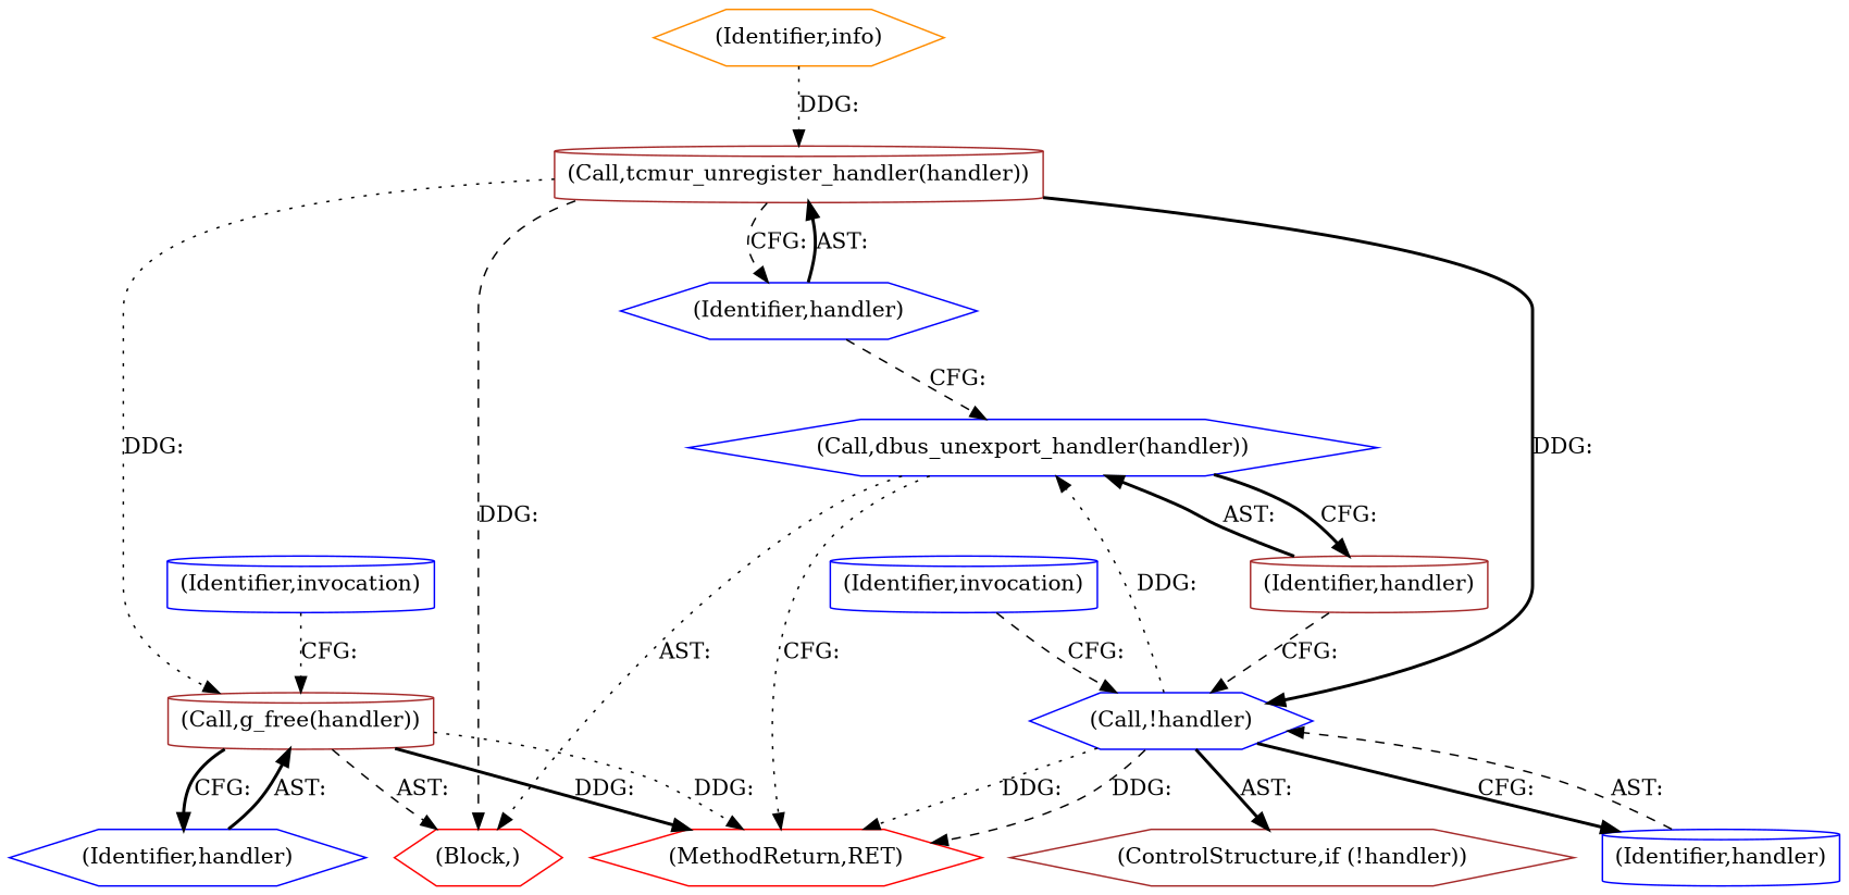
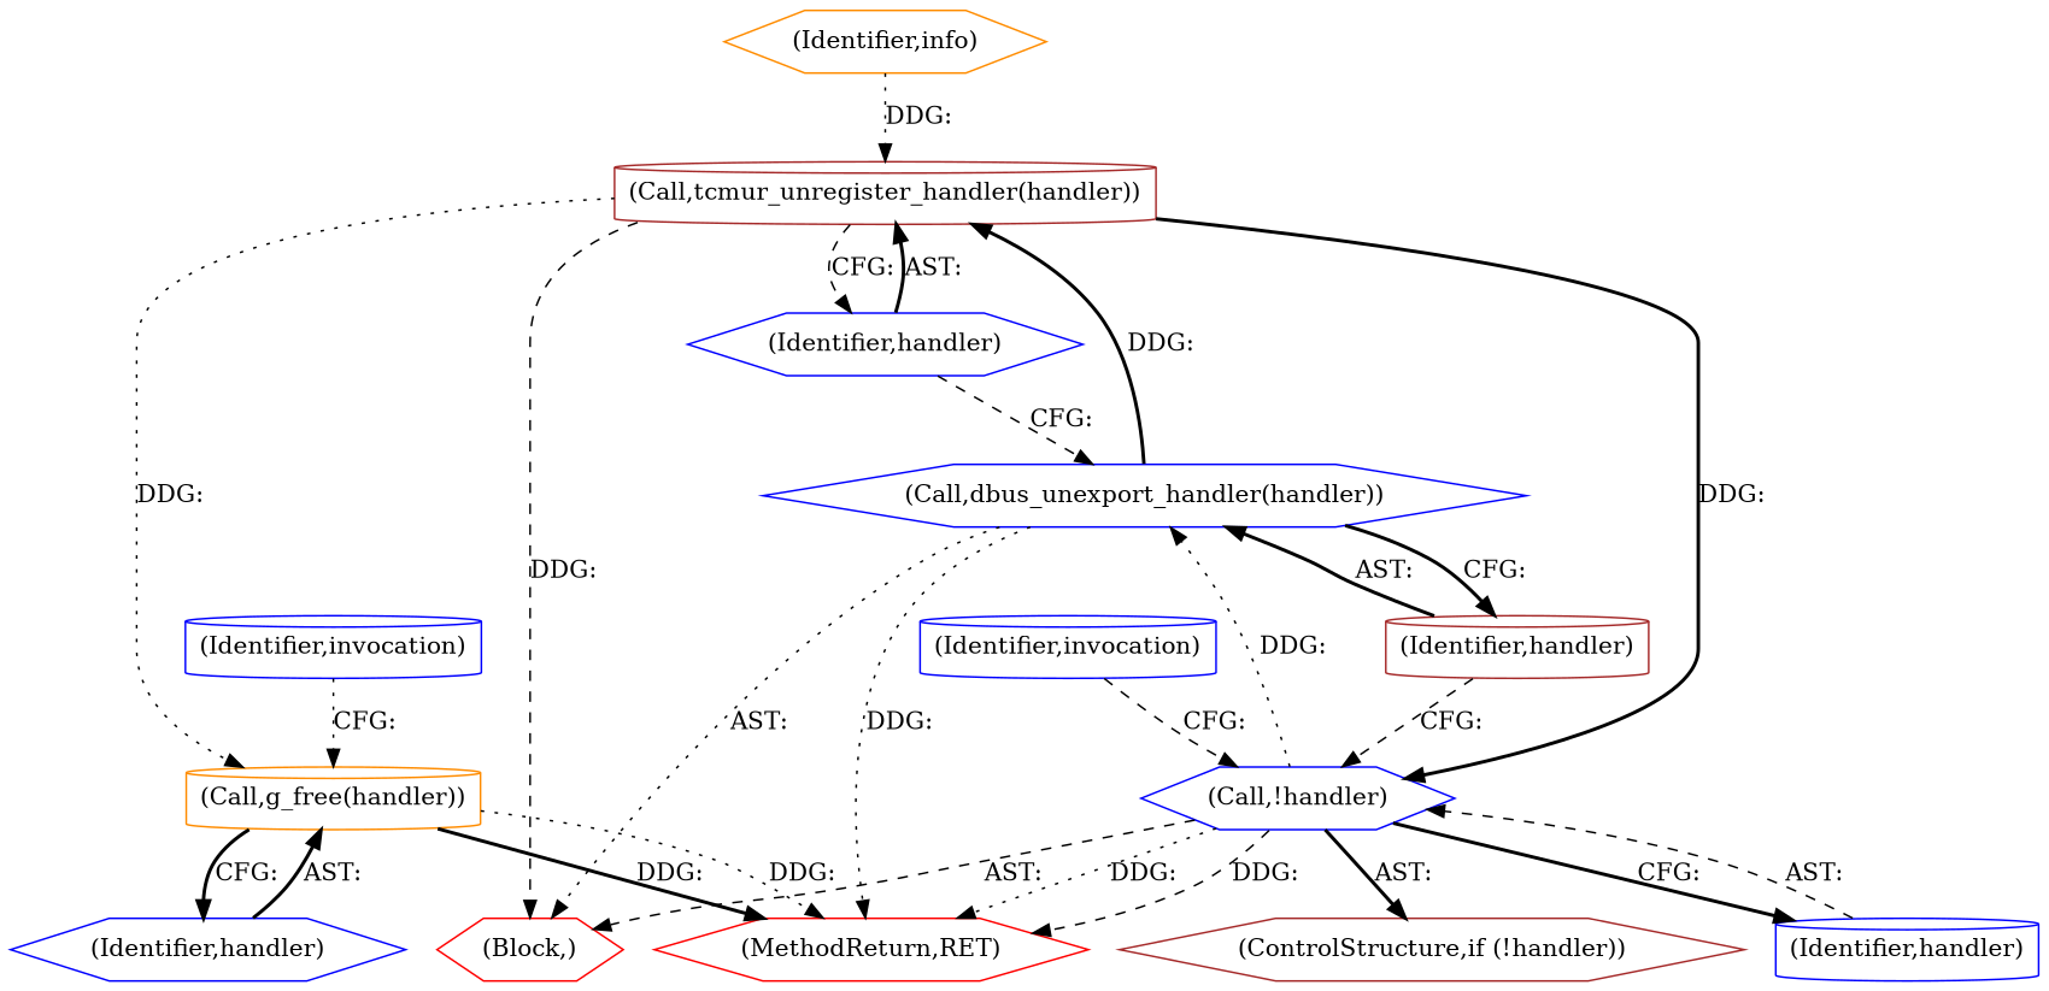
  digraph {
    node [color=blue shape=hexagon]
    edge [style=bold]
    n1 [color=brown label="(Call,tcmur_unregister_handler(handler))" shape=cylinder]
-   n2 [color=brown label="(Call,g_free(handler))" shape=cylinder]
+   n2 [color=darkorange label="(Call,g_free(handler))" shape=cylinder]
    n3 [color=red label="(Block,)"]
    n4 [label="(Identifier,handler)"]
    n5 [label="(Call,!handler)"]
    n6 [color=red label="(MethodReturn,RET)"]
    n7 [label="(Identifier,handler)"]
    n8 [label="(Call,dbus_unexport_handler(handler))"]
    n9 [color=brown label="(Identifier,handler)" shape=cylinder]
    n10 [color=brown label="(ControlStructure,if (!handler))"]
    n11 [label="(Identifier,handler)" shape=cylinder]
    n12 [label="(Identifier,invocation)" shape=cylinder]
    n13 [label="(Identifier,invocation)" shape=cylinder]
    n14 [color=darkorange label="(Identifier,info)"]
    n1 -> n2 [label="DDG: " style=dotted]
    n1 -> n3 [label="DDG: " style=dashed]
    n1 -> n4 [label="CFG: " style=dashed]
    n1 -> n5 [label="DDG: "]
-   n2 -> n3 [label="AST: " style=dashed]
+   n5 -> n3 [label="AST: " style=dashed]
    n2 -> n6 [label="DDG: "]
    n2 -> n6 [label="DDG: " style=dotted]
    n2 -> n7 [label="CFG: "]
    n4 -> n1 [label="AST: "]
    n4 -> n8 [label="CFG: " style=dashed]
    n5 -> n6 [label="DDG: " style=dotted]
    n5 -> n6 [label="DDG: " style=dashed]
    n5 -> n8 [label="DDG: " style=dotted]
    n5 -> n10 [label="AST: "]
    n5 -> n11 [label="CFG: "]
    n7 -> n2 [label="AST: "]
+   n8 -> n1 [label="DDG: "]
    n8 -> n3 [label="AST: " style=dotted]
-   n8 -> n6 [label="CFG: " style=dotted]
+   n8 -> n6 [label="DDG: " style=dotted]
    n8 -> n9 [label="CFG: "]
    n9 -> n5 [label="CFG: " style=dashed]
    n9 -> n8 [label="AST: "]
    n11 -> n5 [label="AST: " style=dashed]
    n12 -> n5 [label="CFG: " style=dashed]
    n13 -> n2 [label="CFG: " style=dotted]
    n14 -> n1 [label="DDG: " style=dotted]
  }
